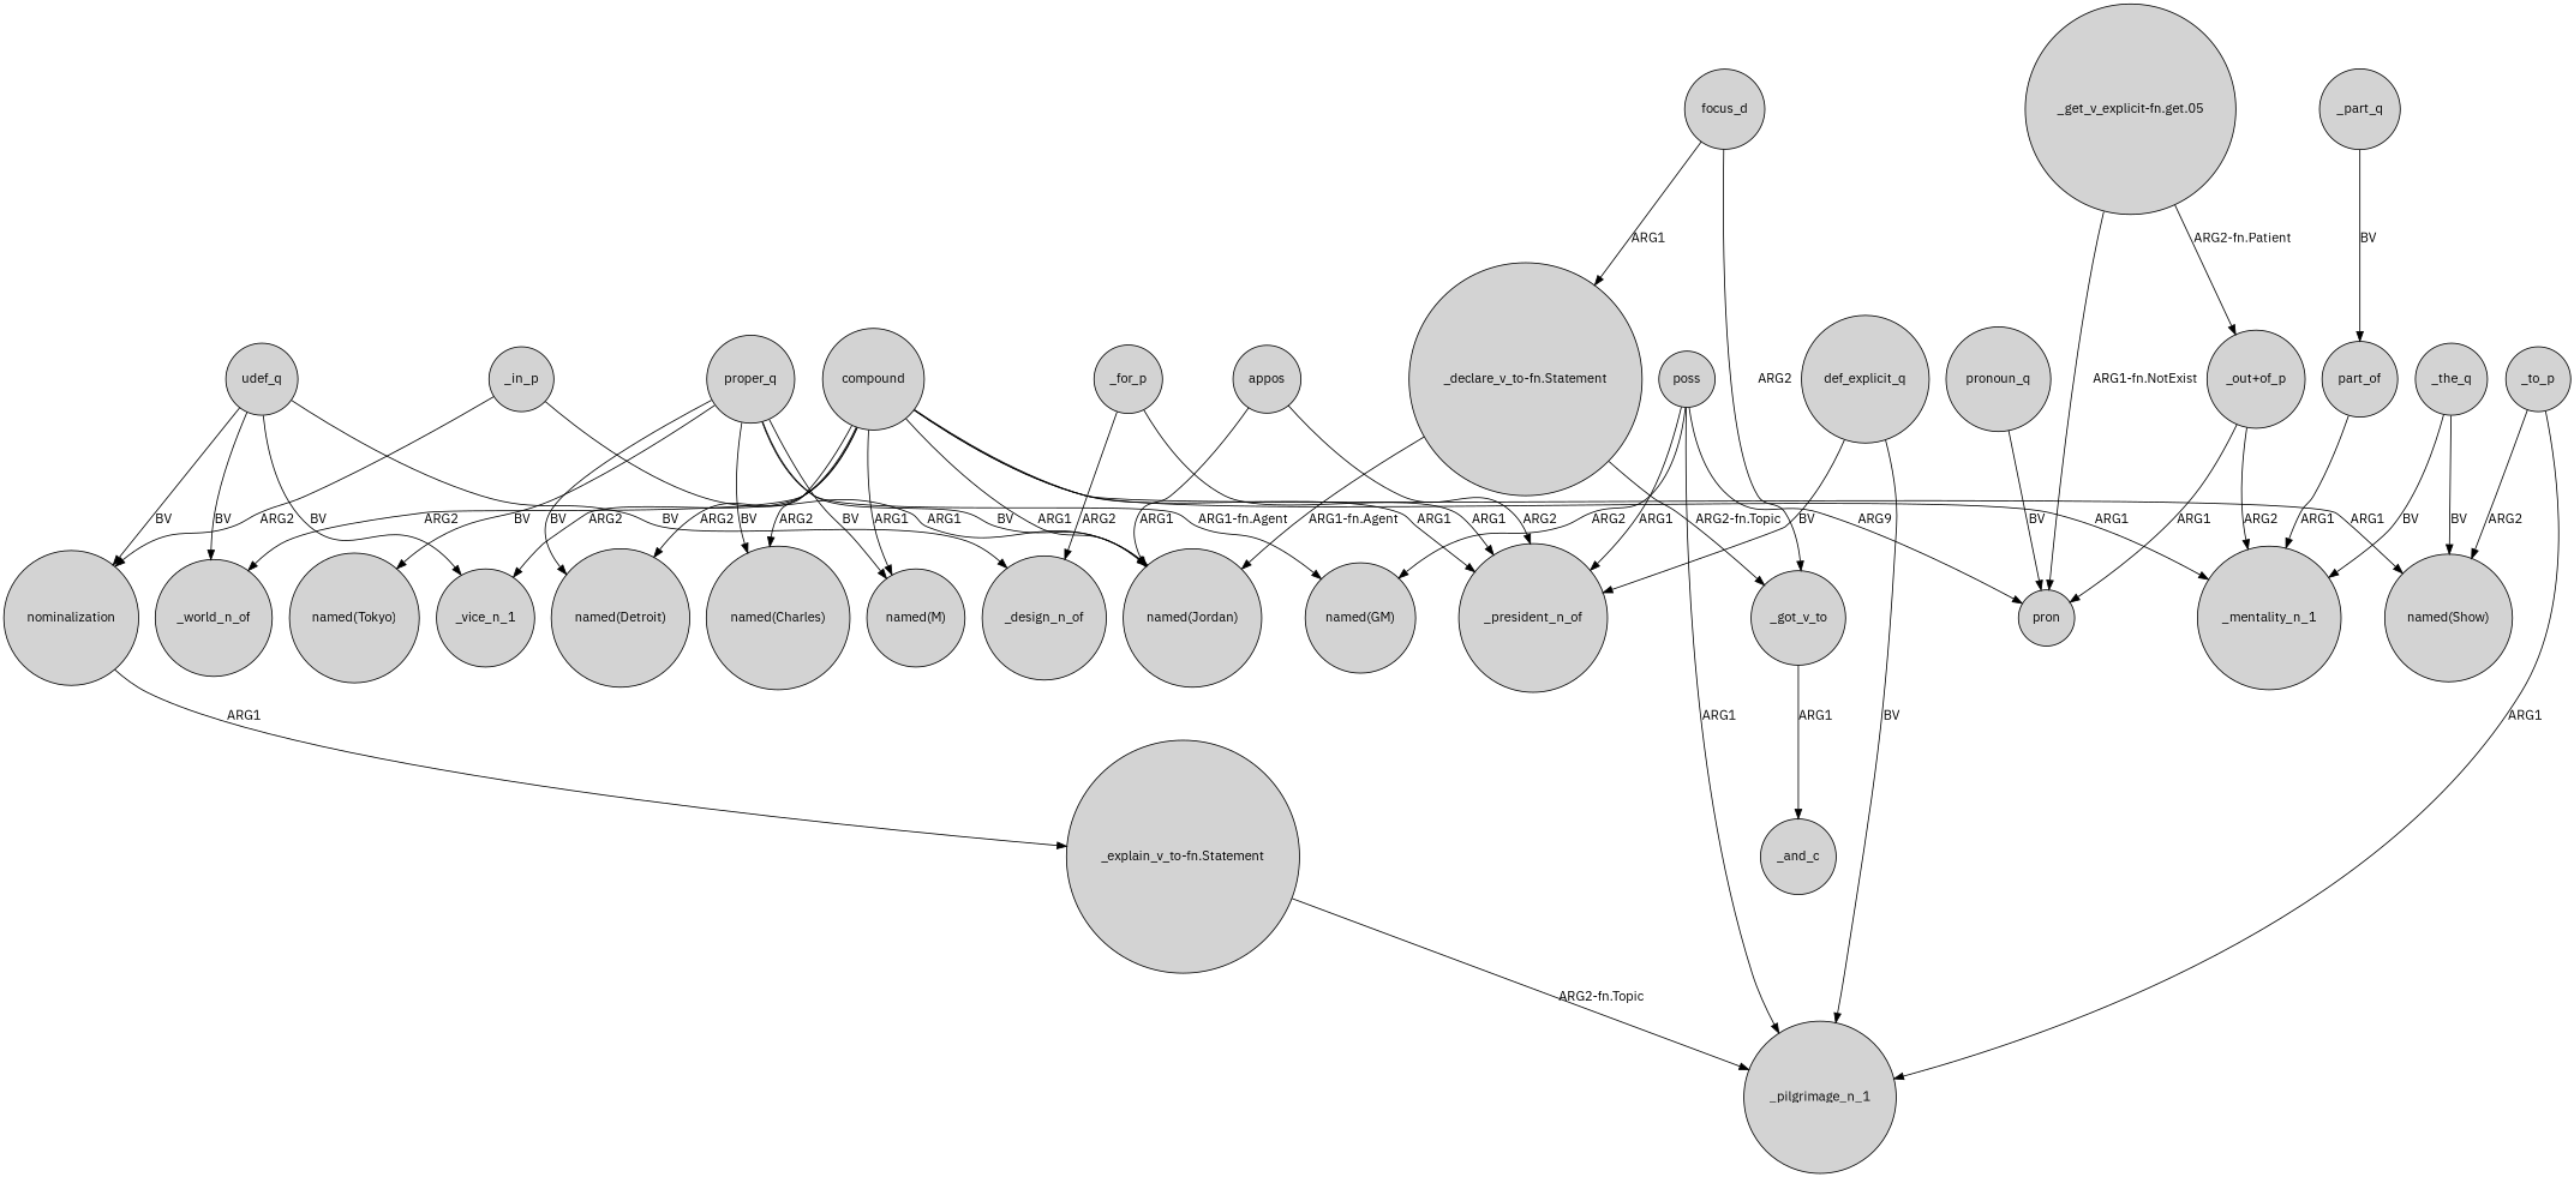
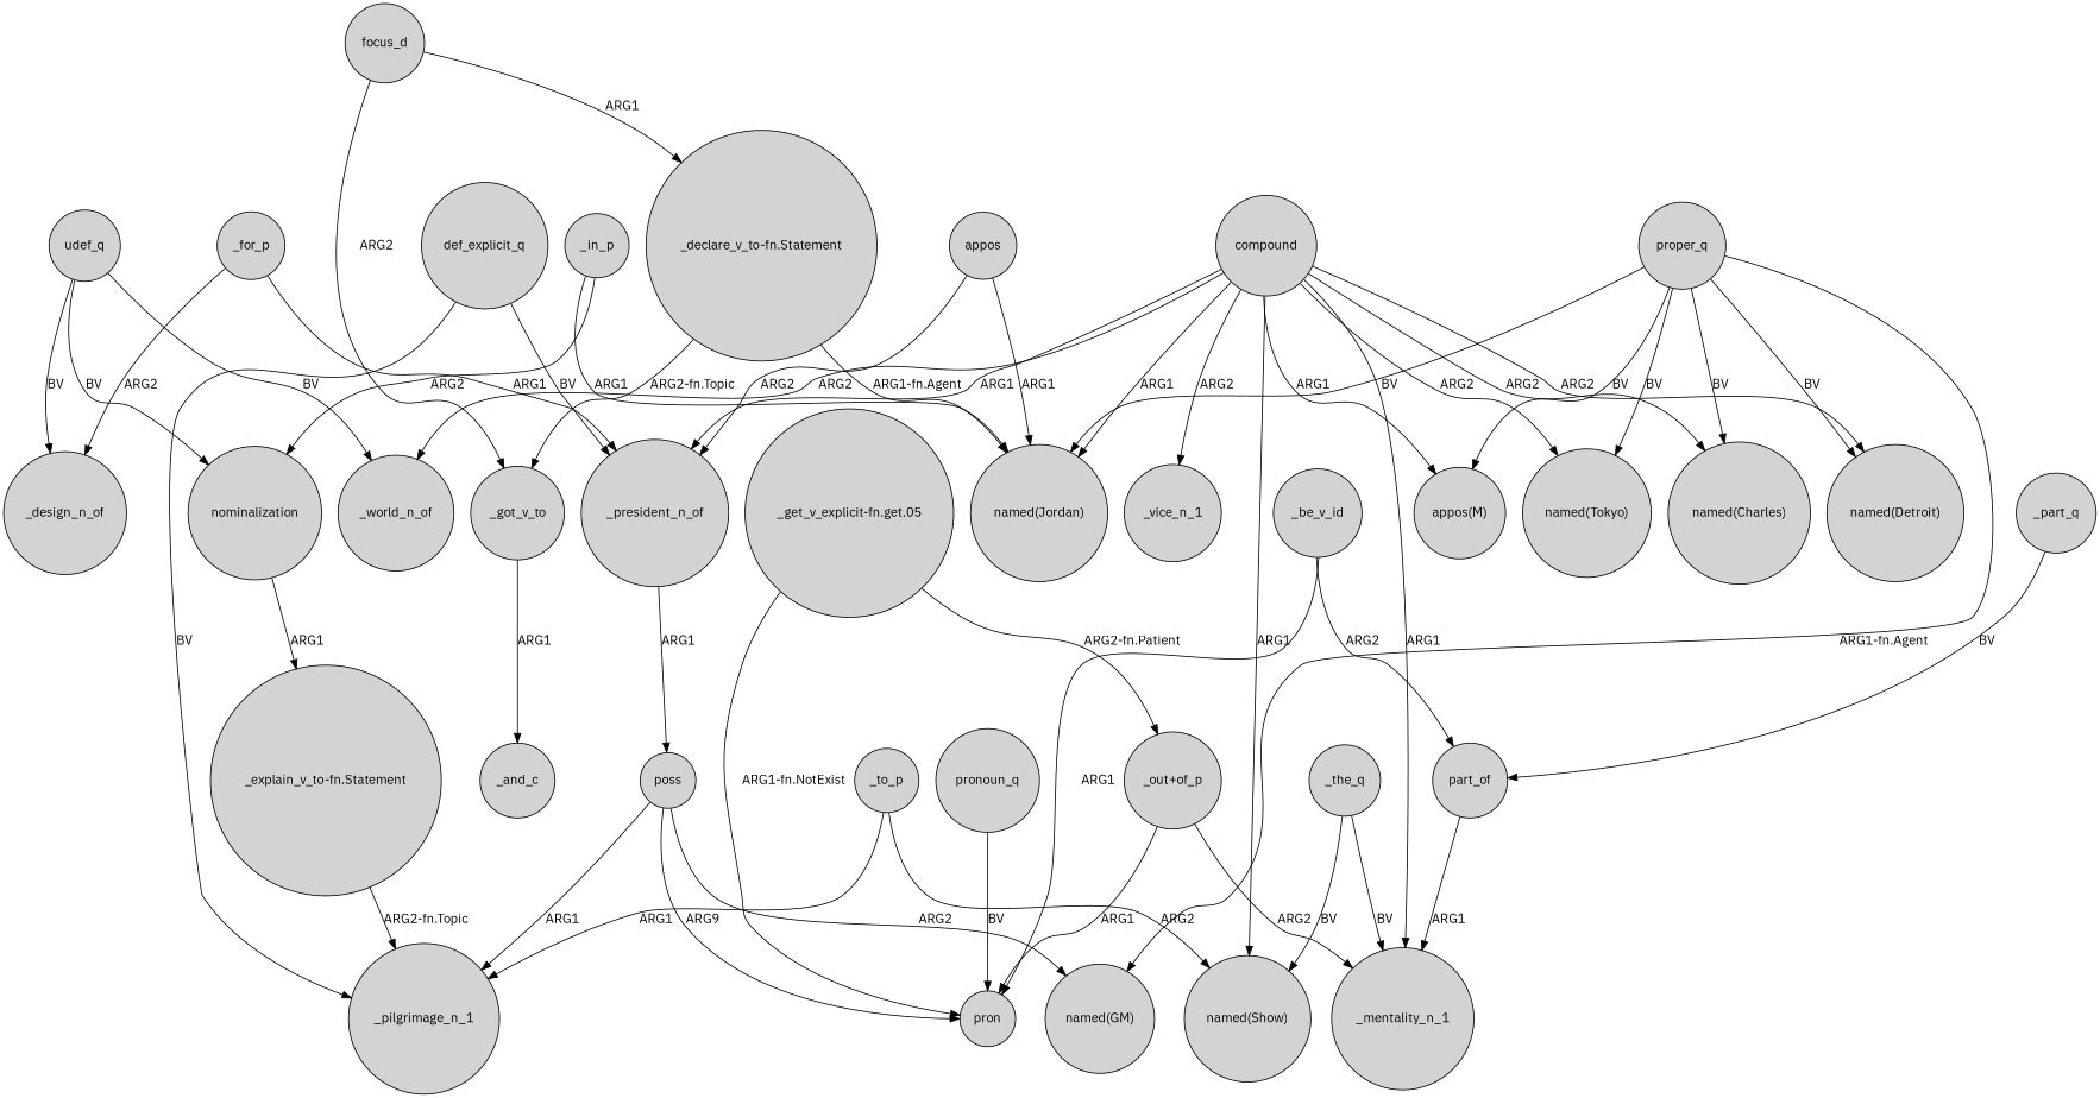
  digraph {
    fontname="IBM Plex Sans"
    node [fontname="IBM Plex Sans" shape=circle style=filled]
    edge [fontname="IBM Plex Sans"]
    compound
    "named(Tokyo)"
    _vice_n_1
    _mentality_n_1
    "named(Jordan)"
    _world_n_of
    "named(Detroit)"
    "named(Show)"
-   "named(M)"
+   "named(M)" [label="appos(M)"]
    _president_n_of
    "named(Charles)"
    _the_q
    proper_q
    "named(GM)"
    poss
    _pilgrimage_n_1
    pron
    "_explain_v_to-fn.Statement"
    _in_p
    nominalization
    focus_d
    _got_v_to
    "_declare_v_to-fn.Statement"
    _and_c
    udef_q
    _design_n_of
+   _be_v_id
    part_of
    n29 [label="_get_v_explicit-fn.get.05"]
    "_out+of_p"
    _part_q
    _to_p
    appos
    pronoun_q
    _for_p
    def_explicit_q
+   compound -> "named(Tokyo)" [label=ARG2]
    compound -> _vice_n_1 [label=ARG2]
    compound -> _mentality_n_1 [label=ARG1]
    compound -> "named(Jordan)" [label=ARG1]
    compound -> _world_n_of [label=ARG2]
    compound -> "named(Detroit)" [label=ARG2]
    compound -> "named(Show)" [label=ARG1]
    compound -> "named(M)" [label=ARG1]
    compound -> _president_n_of [label=ARG1]
    compound -> "named(Charles)" [label=ARG2]
    _the_q -> _mentality_n_1 [label=BV]
    _the_q -> "named(Show)" [label=BV]
    proper_q -> "named(Tokyo)" [label=BV]
    proper_q -> "named(Jordan)" [label=BV]
    proper_q -> "named(Detroit)" [label=BV]
    proper_q -> "named(M)" [label=BV]
    proper_q -> "named(Charles)" [label=BV]
    proper_q -> "named(GM)" [label="ARG1-fn.Agent"]
-   poss -> _president_n_of [label=ARG1]
+   _president_n_of -> poss [label=ARG1]
    poss -> "named(GM)" [label=ARG2]
    poss -> _pilgrimage_n_1 [label=ARG1]
    poss -> pron [label=ARG9]
    "_explain_v_to-fn.Statement" -> _pilgrimage_n_1 [label="ARG2-fn.Topic"]
    _in_p -> "named(Jordan)" [label=ARG1]
    _in_p -> nominalization [label=ARG2]
    nominalization -> "_explain_v_to-fn.Statement" [label=ARG1]
    focus_d -> _got_v_to [label=ARG2]
    focus_d -> "_declare_v_to-fn.Statement" [label=ARG1]
    _got_v_to -> _and_c [label=ARG1]
    "_declare_v_to-fn.Statement" -> "named(Jordan)" [label="ARG1-fn.Agent"]
    "_declare_v_to-fn.Statement" -> _got_v_to [label="ARG2-fn.Topic"]
-   udef_q -> _vice_n_1 [label=BV]
    udef_q -> _world_n_of [label=BV]
    udef_q -> nominalization [label=BV]
    udef_q -> _design_n_of [label=BV]
+   _be_v_id -> pron [label=ARG1]
+   _be_v_id -> part_of [label=ARG2]
    part_of -> _mentality_n_1 [label=ARG1]
    n29 -> pron [label="ARG1-fn.NotExist"]
    n29 -> "_out+of_p" [label="ARG2-fn.Patient"]
    "_out+of_p" -> _mentality_n_1 [label=ARG2]
    "_out+of_p" -> pron [label=ARG1]
    _part_q -> part_of [label=BV]
    _to_p -> "named(Show)" [label=ARG2]
    _to_p -> _pilgrimage_n_1 [label=ARG1]
    appos -> "named(Jordan)" [label=ARG1]
    appos -> _president_n_of [label=ARG2]
    pronoun_q -> pron [label=BV]
    _for_p -> _president_n_of [label=ARG1]
    _for_p -> _design_n_of [label=ARG2]
    def_explicit_q -> _president_n_of [label=BV]
    def_explicit_q -> _pilgrimage_n_1 [label=BV]
  }
